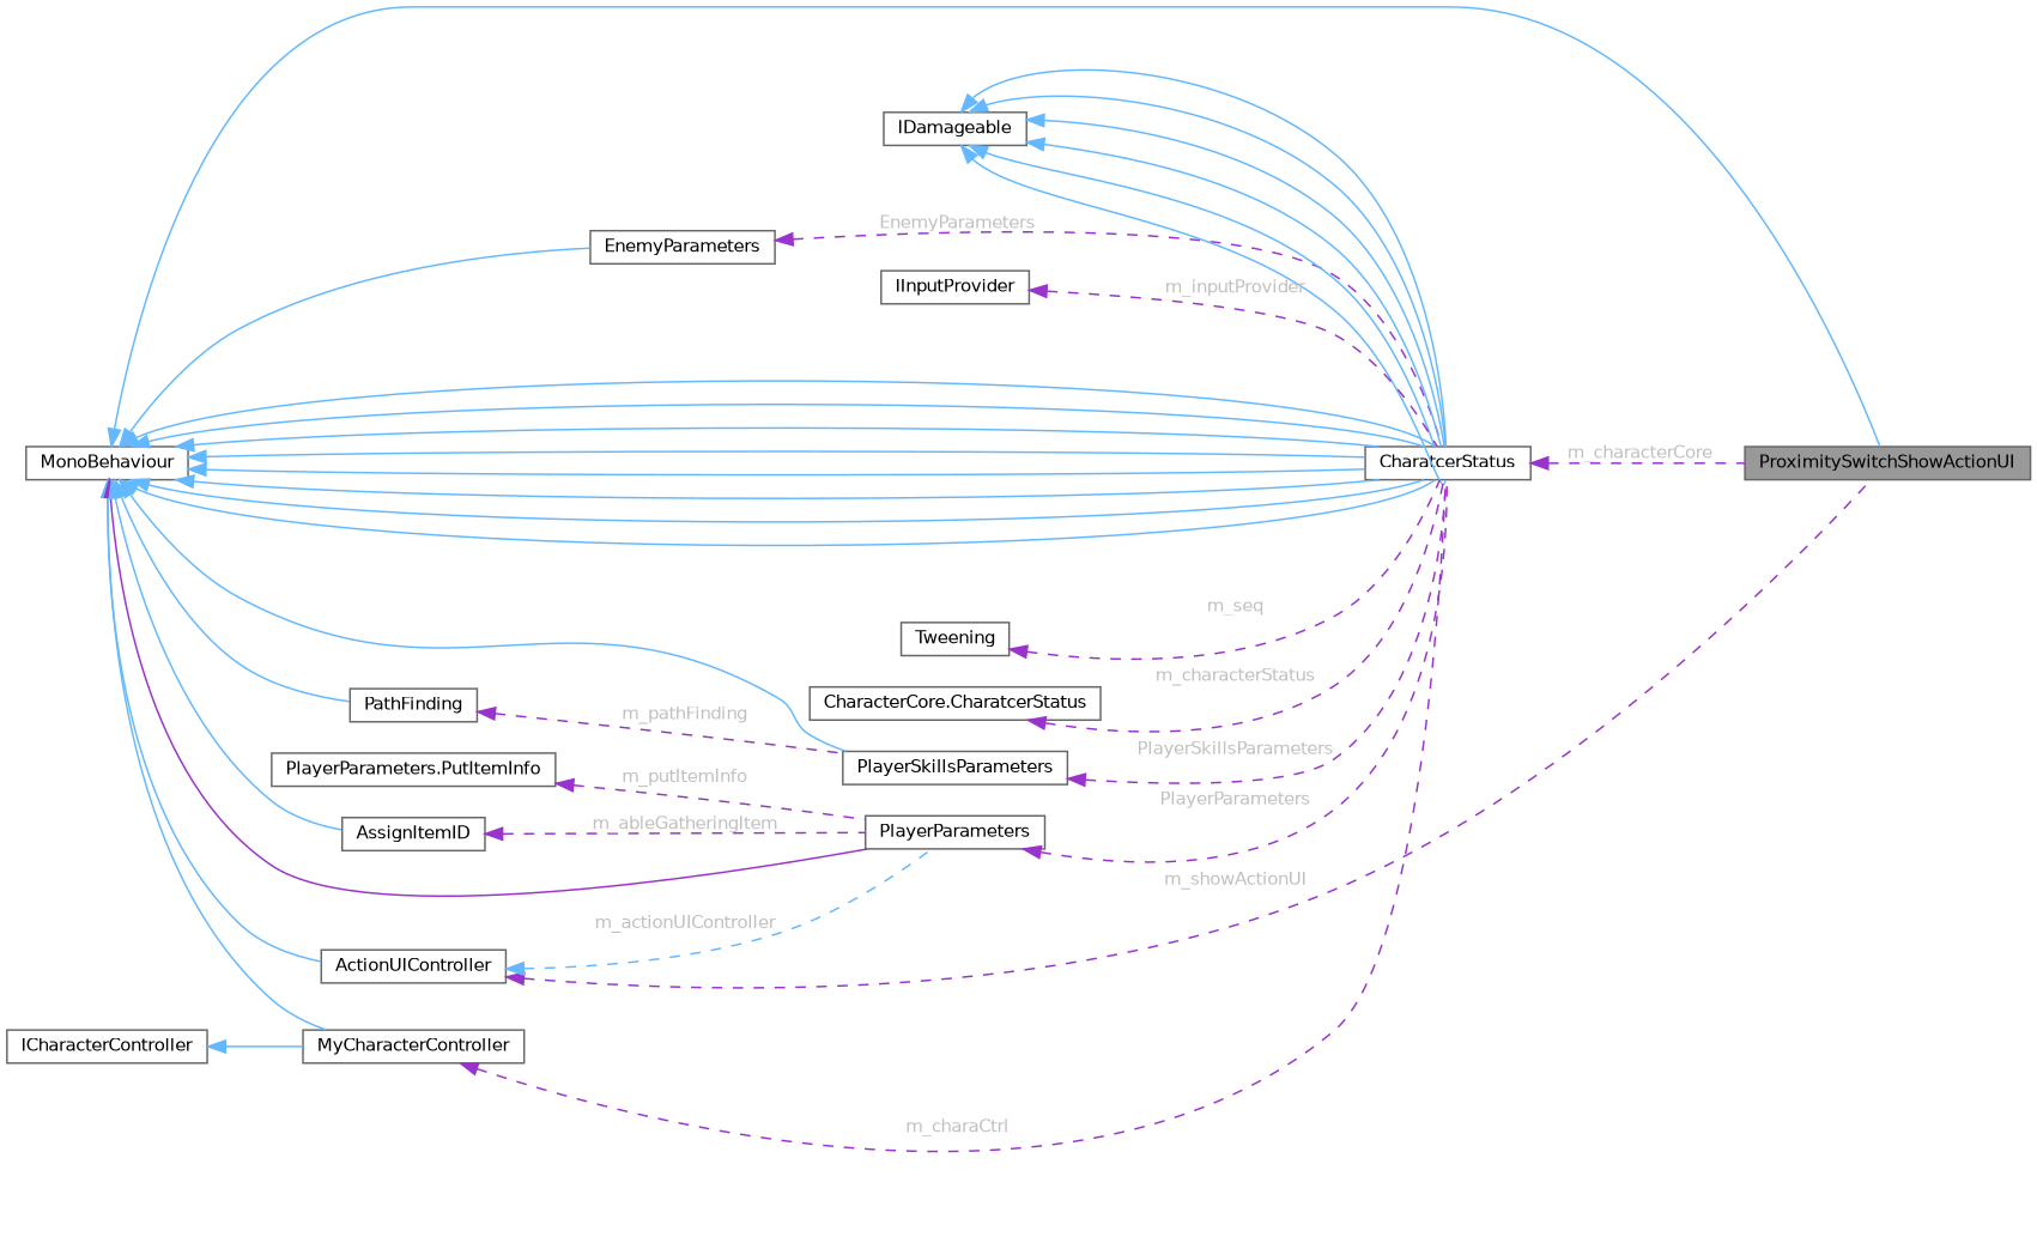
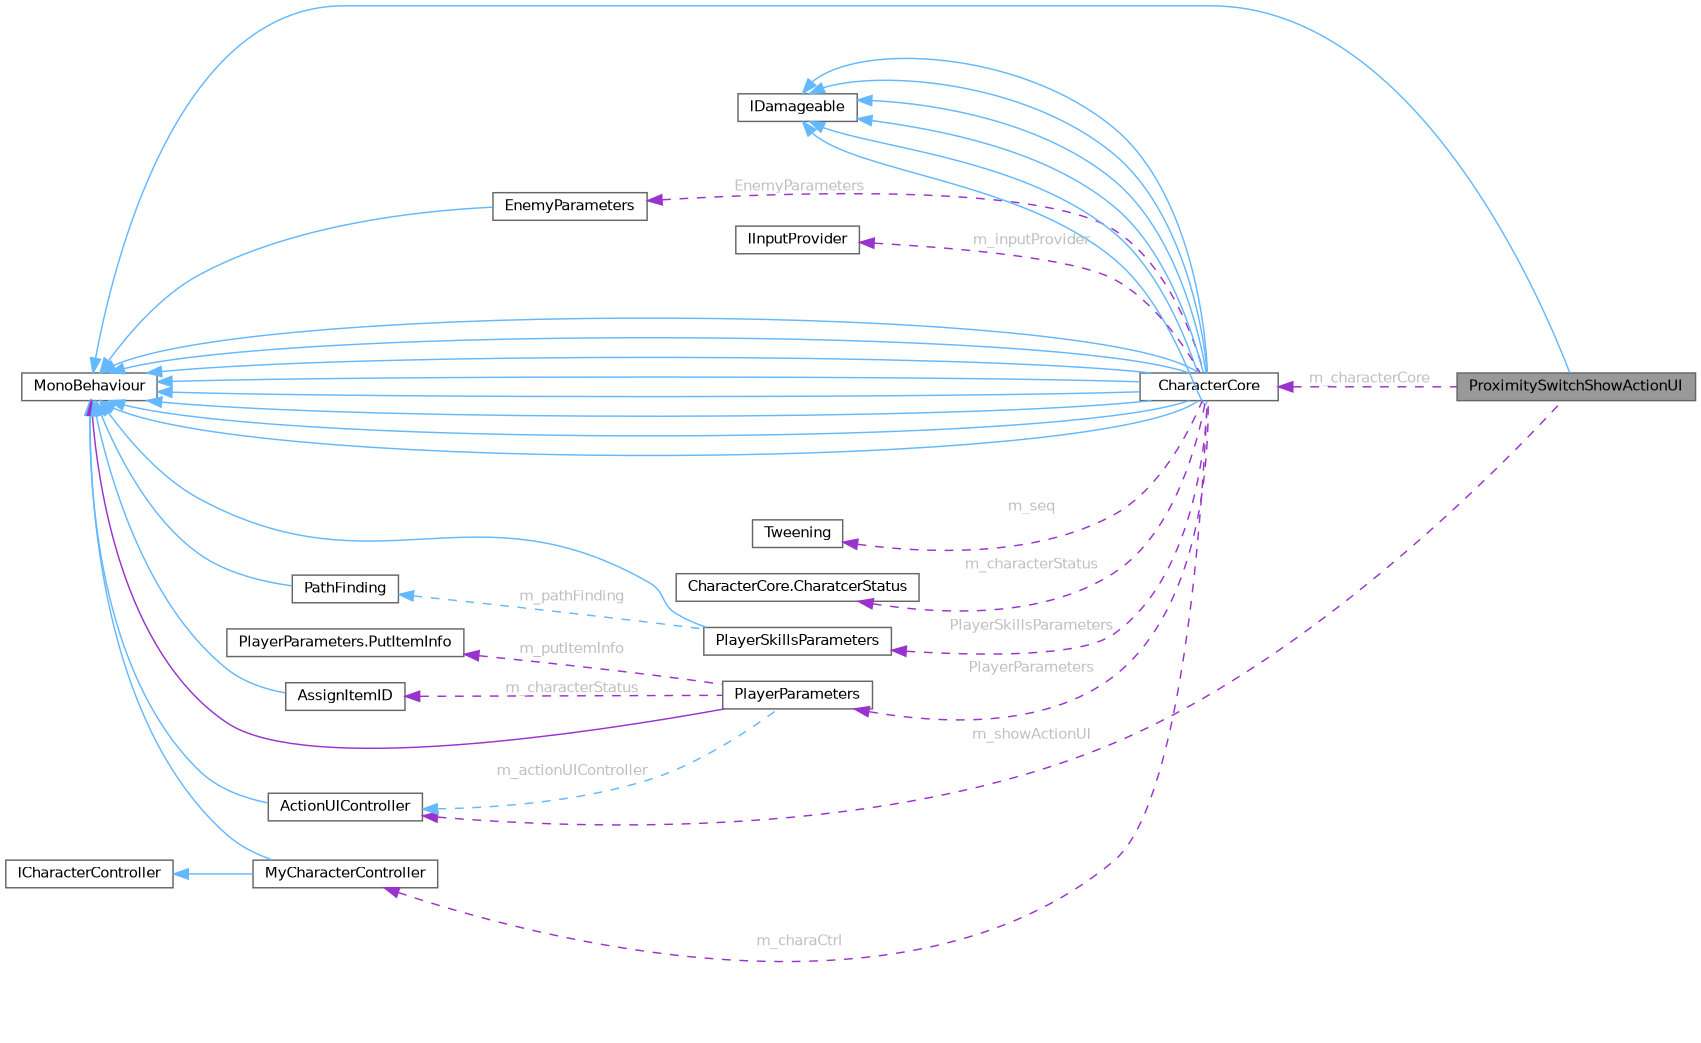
  digraph {
    rankdir=LR
    node [color=gray40 fillcolor=white fontname=Helvetica fontsize=10 shape=box style=filled]
    edge [color=steelblue1 dir=back fontname=Helvetica fontsize=10 labelfontname=Helvetica labelfontsize=10 style=solid]
    n1 [fillcolor=grey60 fontcolor=black height=0.2 label=ProximitySwitchShowActionUI width=0.4]
    n2 [height=0.2 label=MonoBehaviour width=0.4]
    n3 [height=0.2 label=ActionUIController width=0.4]
-   n4 [height=0.2 label=CharatcerStatus width=0.4]
+   n4 [height=0.2 label=CharacterCore width=0.4]
    n5 [height=0.2 label=MyCharacterController width=0.4]
    n6 [height=0.2 label=PlayerParameters width=0.4]
    n7 [height=0.2 label=AssignItemID width=0.4]
    n8 [height=0.2 label=EnemyParameters width=0.4]
    n9 [height=0.2 label=PlayerSkillsParameters width=0.4]
    n10 [height=0.2 label=PathFinding width=0.4]
    n11 [height=0.2 label=IDamageable width=0.4]
    n12 [height=0.2 label=ICharacterController width=0.4]
    n13 [height=0.2 label=IInputProvider width=0.4]
    n14 [height=0.2 label=Tweening width=0.4]
    n15 [height=0.2 label="CharacterCore.CharatcerStatus" width=0.4]
    n16 [height=0.2 label="PlayerParameters.PutItemInfo" width=0.4]
    n2 -> n1
    n2 -> n3
    n2 -> n4
    n2 -> n4
    n2 -> n4
    n2 -> n4
    n2 -> n4
    n2 -> n4
    n2 -> n4
    n2 -> n4
    n2 -> n5
    n2 -> n6 [color=darkorchid3]
    n2 -> n7
    n2 -> n8
    n2 -> n9
    n2 -> n10
    n3 -> n1 [color=darkorchid3 fontcolor=grey label=" m_showActionUI" style=dashed]
    n3 -> n6 [fontcolor=grey label=" m_actionUIController" style=dashed]
    n4 -> n1 [color=darkorchid3 fontcolor=grey label=" m_characterCore" style=dashed]
    n5 -> n4 [color=darkorchid3 fontcolor=grey label=" m_charaCtrl" style=dashed]
    n6 -> n4 [color=darkorchid3 fontcolor=grey label=" PlayerParameters" style=dashed]
-   n7 -> n6 [color=darkorchid3 fontcolor=grey label=" m_ableGatheringItem" style=dashed]
+   n7 -> n6 [color=darkorchid3 fontcolor=grey label=" m_characterStatus" style=dashed]
    n8 -> n4 [color=darkorchid3 fontcolor=grey label=" EnemyParameters" style=dashed]
    n9 -> n4 [color=darkorchid3 fontcolor=grey label=" PlayerSkillsParameters" style=dashed]
-   n10 -> n9 [color=darkorchid3 fontcolor=grey label=" m_pathFinding" style=dashed]
+   n10 -> n9 [fontcolor=grey label=" m_pathFinding" style=dashed]
    n11 -> n4
    n11 -> n4
    n11 -> n4
    n11 -> n4
    n11 -> n4
    n11 -> n4
    n12 -> n5
    n13 -> n4 [color=darkorchid3 fontcolor=grey label=" m_inputProvider" style=dashed]
    n14 -> n4 [color=darkorchid3 fontcolor=grey label=" m_seq" style=dashed]
    n15 -> n4 [color=darkorchid3 fontcolor=grey label=" m_characterStatus" style=dashed]
    n16 -> n6 [color=darkorchid3 fontcolor=grey label=" m_putItemInfo" style=dashed]
  }
